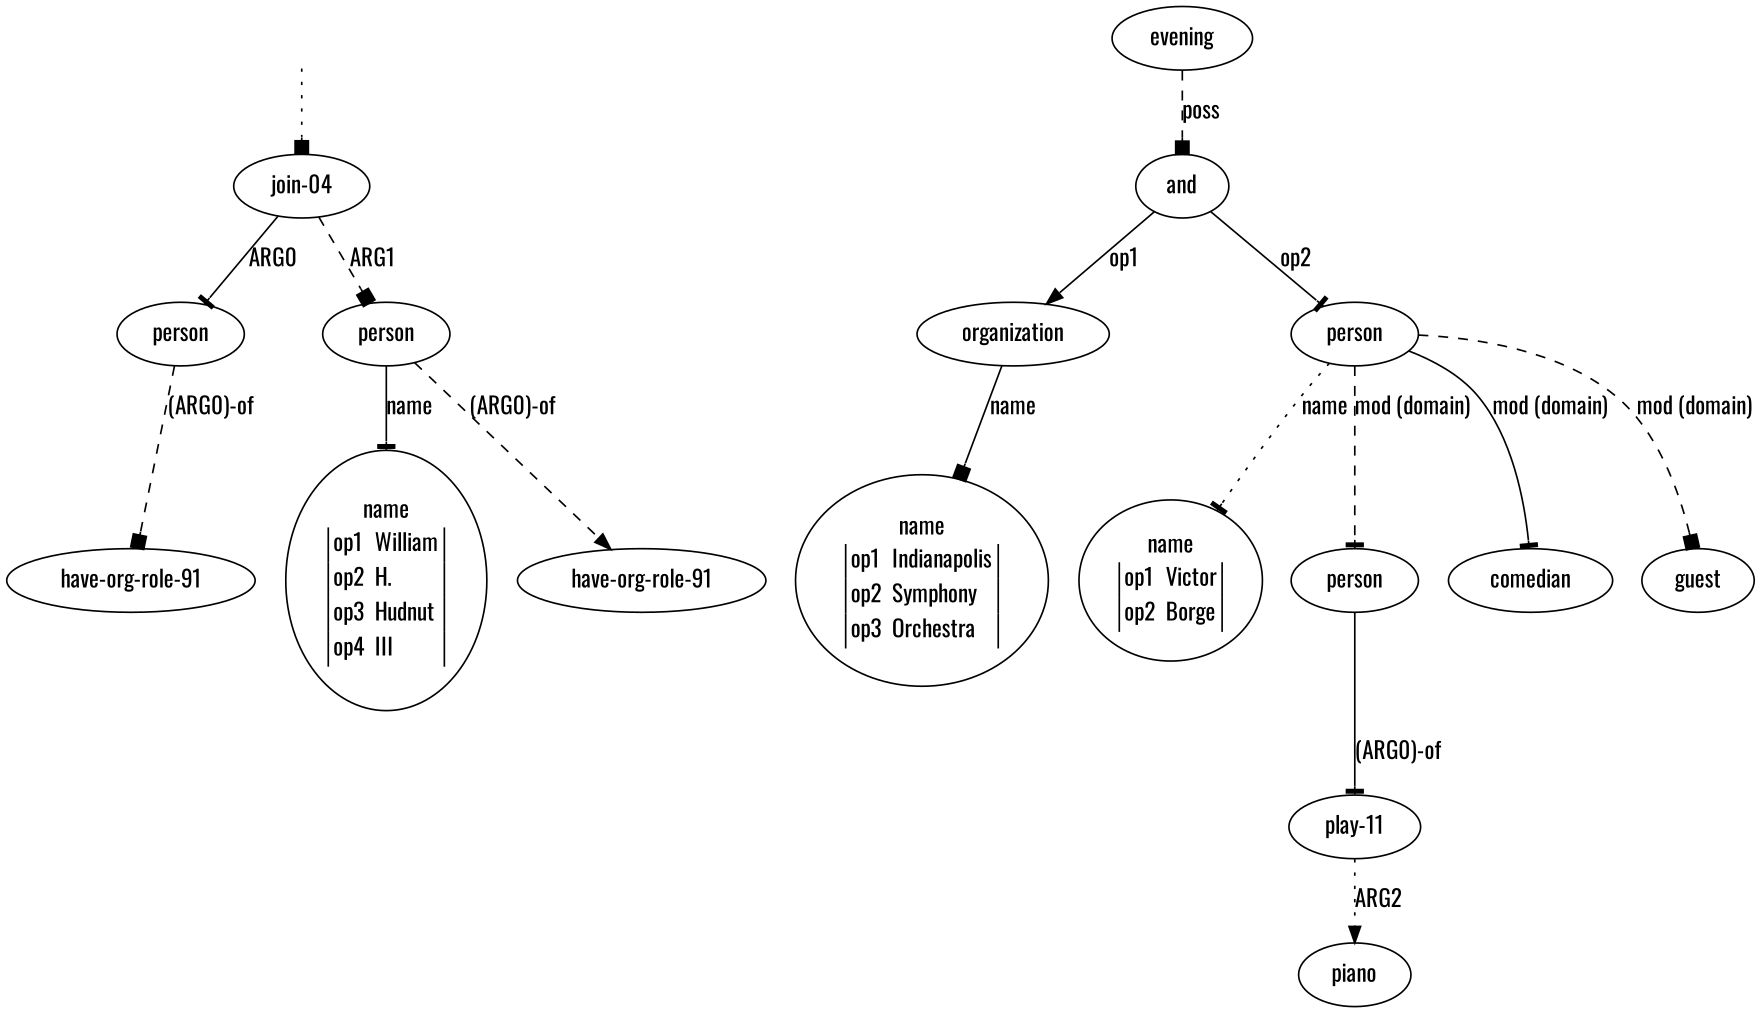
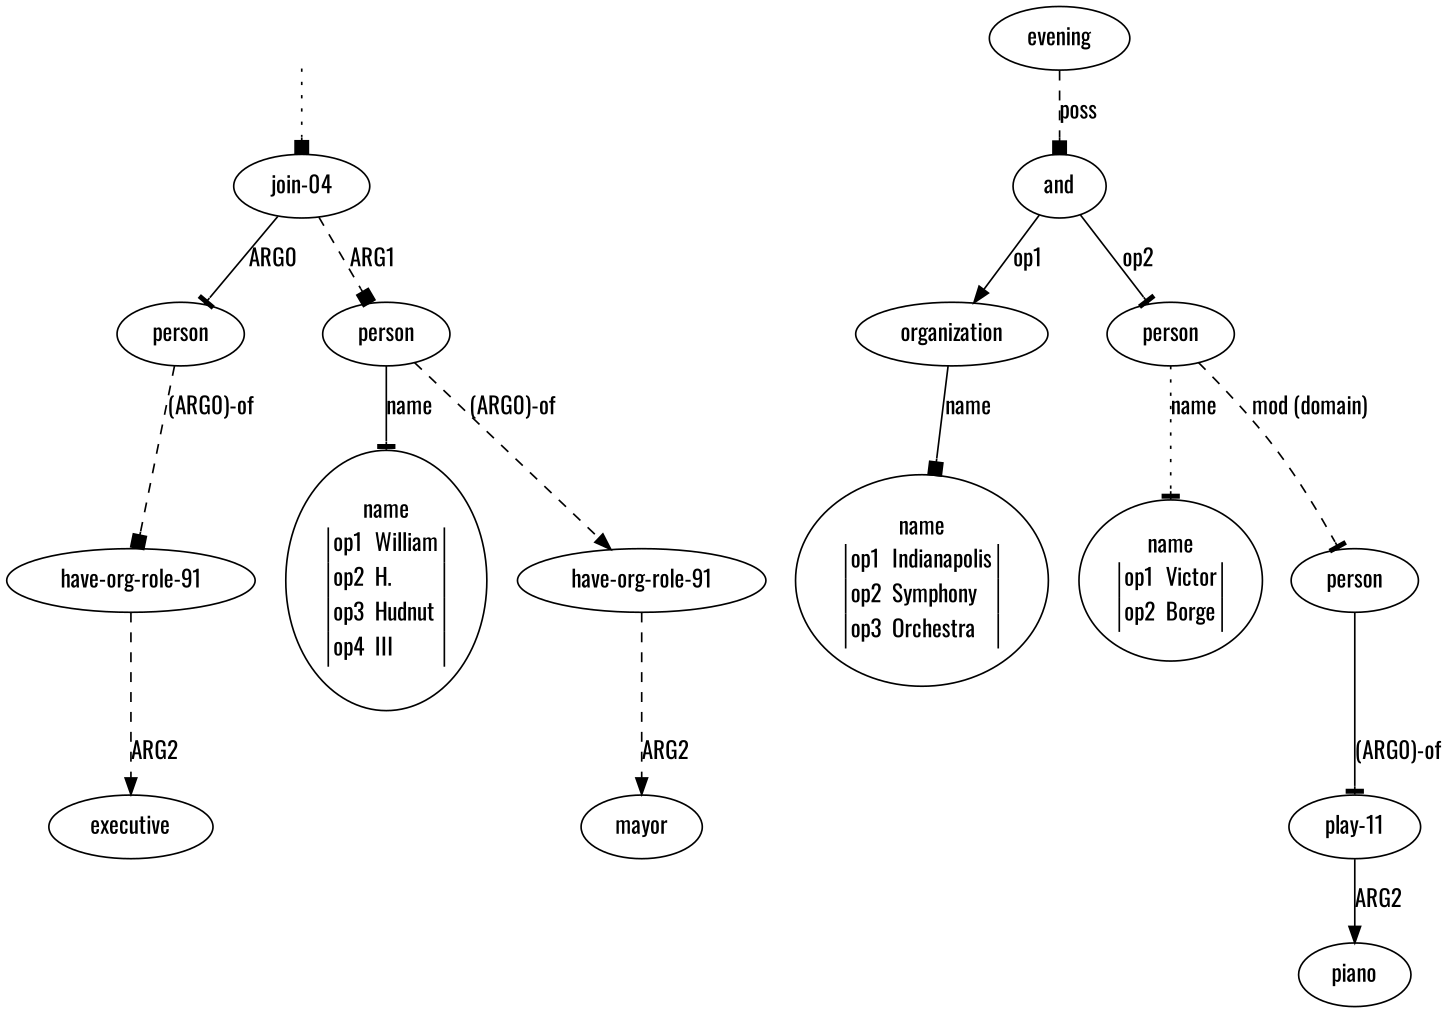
  digraph {
    fontname=Oswald
    node [fontname=Oswald]
    edge [arrowhead=tee fontname=Oswald style=dashed]
    top [style=invis]
    n2 [label=<<table align="center" border="0" cellspacing="0"><tr><td colspan="2">join-04</td></tr></table>>]
    n3 [label=<<table align="center" border="0" cellspacing="0"><tr><td colspan="2">person</td></tr></table>>]
    n4 [label=<<table align="center" border="0" cellspacing="0"><tr><td colspan="2">person</td></tr></table>>]
    n5 [label=<<table align="center" border="0" cellspacing="0"><tr><td colspan="2">have-org-role-91</td></tr></table>>]
    n6 [label=<<table align="center" border="0" cellspacing="0"><tr><td colspan="2">name</td></tr><tr><td sides="l" border="1" align="left">op1</td><td sides="r" border="1" align="left">William</td></tr><tr><td sides="l" border="1" align="left">op2</td><td sides="r" border="1" align="left">H.</td></tr><tr><td sides="l" border="1" align="left">op3</td><td sides="r" border="1" align="left">Hudnut</td></tr><tr><td sides="l" border="1" align="left">op4</td><td sides="r" border="1" align="left">III</td></tr></table>>]
    n7 [label=<<table align="center" border="0" cellspacing="0"><tr><td colspan="2">have-org-role-91</td></tr></table>>]
    n8 [label=<<table align="center" border="0" cellspacing="0"><tr><td colspan="2">evening</td></tr></table>>]
    n9 [label=<<table align="center" border="0" cellspacing="0"><tr><td colspan="2">and</td></tr></table>>]
+   n10 [label=<<table align="center" border="0" cellspacing="0"><tr><td colspan="2">executive</td></tr></table>>]
+   n11 [label=<<table align="center" border="0" cellspacing="0"><tr><td colspan="2">mayor</td></tr></table>>]
    n12 [label=<<table align="center" border="0" cellspacing="0"><tr><td colspan="2">organization</td></tr></table>>]
    n13 [label=<<table align="center" border="0" cellspacing="0"><tr><td colspan="2">person</td></tr></table>>]
    n14 [label=<<table align="center" border="0" cellspacing="0"><tr><td colspan="2">name</td></tr><tr><td sides="l" border="1" align="left">op1</td><td sides="r" border="1" align="left">Indianapolis</td></tr><tr><td sides="l" border="1" align="left">op2</td><td sides="r" border="1" align="left">Symphony</td></tr><tr><td sides="l" border="1" align="left">op3</td><td sides="r" border="1" align="left">Orchestra</td></tr></table>>]
    n15 [label=<<table align="center" border="0" cellspacing="0"><tr><td colspan="2">name</td></tr><tr><td sides="l" border="1" align="left">op1</td><td sides="r" border="1" align="left">Victor</td></tr><tr><td sides="l" border="1" align="left">op2</td><td sides="r" border="1" align="left">Borge</td></tr></table>>]
    n16 [label=<<table align="center" border="0" cellspacing="0"><tr><td colspan="2">person</td></tr></table>>]
-   n17 [label=<<table align="center" border="0" cellspacing="0"><tr><td colspan="2">comedian</td></tr></table>>]
-   n18 [label=<<table align="center" border="0" cellspacing="0"><tr><td colspan="2">guest</td></tr></table>>]
    n19 [label=<<table align="center" border="0" cellspacing="0"><tr><td colspan="2">play-11</td></tr></table>>]
    n20 [label=<<table align="center" border="0" cellspacing="0"><tr><td colspan="2">piano</td></tr></table>>]
    top -> n2 [arrowhead=box style=dotted]
    n2 -> n3 [label=ARG0 style=solid]
    n2 -> n4 [arrowhead=box label=ARG1]
    n3 -> n5 [arrowhead=box label="(ARG0)-of"]
    n4 -> n6 [label=name style=solid]
    n4 -> n7 [arrowhead=normal label="(ARG0)-of"]
+   n5 -> n10 [arrowhead=normal label=ARG2]
+   n7 -> n11 [arrowhead=normal label=ARG2]
    n8 -> n9 [arrowhead=box label=poss]
    n9 -> n12 [arrowhead=normal label=op1 style=solid]
    n9 -> n13 [label=op2 style=solid]
    n12 -> n14 [arrowhead=box label=name style=solid]
    n13 -> n15 [label=name style=dotted]
    n13 -> n16 [label="mod (domain)"]
-   n13 -> n17 [label="mod (domain)" style=solid]
-   n13 -> n18 [arrowhead=box label="mod (domain)"]
    n16 -> n19 [label="(ARG0)-of" style=solid]
-   n19 -> n20 [arrowhead=normal label=ARG2 style=dotted]
+   n19 -> n20 [arrowhead=normal label=ARG2 style=solid]
  }
